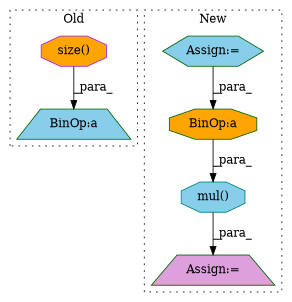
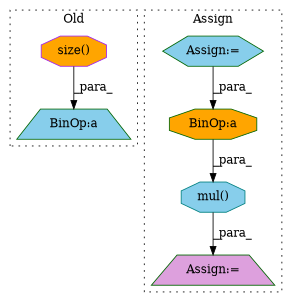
  digraph {
    node [a=75 l=3 shape=octagon style=filled fillcolor=skyblue color=darkgreen]
    n1 [l="8,1" label="size()" s="1281,1290" fillcolor=orange color=purple]
    n2 [a=82 label="BinOp:a" s=1278 shape=trapezium]
    n3 [l="18,1" label="mul()" s="2319,2353" color=teal]
    n4 [a=82 label="BinOp:a" s=2144 fillcolor=orange]
    n5 [a=68 label="Assign:=" s=2315 shape=trapezium fillcolor=plum]
    n6 [a=68 label="Assign:=" s=2030 shape=hexagon]
    subgraph cluster_1 {
      label=Old
      style=dotted
      n1
      n2
    }
    subgraph cluster_2 {
-     label=New
+     label=Assign
      style=dotted
      n3
      n4
      n5
      n6
    }
    n1 -> n2 [label=_para_]
    n3 -> n5 [label=_para_]
    n4 -> n3 [label=_para_]
    n6 -> n4 [label=_para_]
  }
